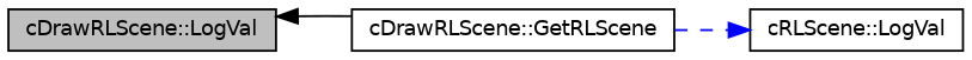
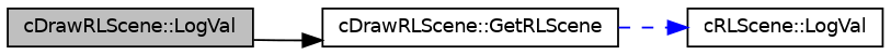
  digraph {
    rankdir=LR
    node [color=black fillcolor=white fontname=Helvetica fontsize=10 shape=record style=filled]
    edge [arrowhead=normal fontname=Helvetica fontsize=10 labelfontname=Helvetica labelfontsize=10]
    n1 [fillcolor=grey75 fontcolor=black height=0.2 label="cDrawRLScene::LogVal" width=0.4]
    n2 [height=0.2 label="cDrawRLScene::GetRLScene" width=0.4]
    n3 [height=0.2 label="cRLScene::LogVal" width=0.4]
-   n2 -> n1 [color=black style=solid]
+   n1 -> n2 [color=black style=solid]
    n2 -> n3 [color=blue style=dashed]
  }
